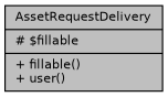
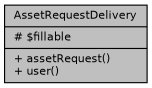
  digraph {
-   n1 [color=black fillcolor=grey75 fontcolor=black fontname=Helvetica fontsize=10 height=0.2 label="{AssetRequestDelivery\n|# $fillable\l|+ fillable()\l+ user()\l}" shape=record style=filled width=0.4]
+   n1 [color=black fillcolor=grey75 fontcolor=black fontname=Helvetica fontsize=10 height=0.2 label="{AssetRequestDelivery\n|# $fillable\l|+ assetRequest()\l+ user()\l}" shape=record style=filled width=0.4]
  }
